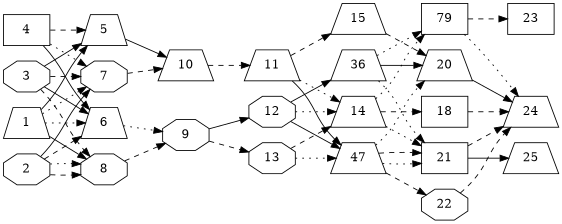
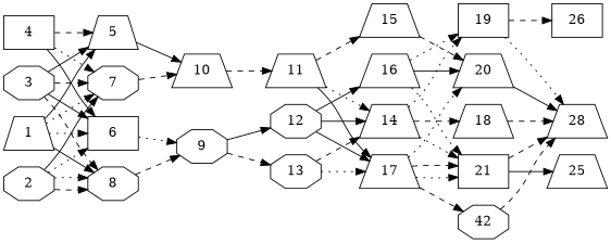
  digraph {
    rankdir=LR
    node [alpha=0.06 shape=trapezium]
    edge [style=dashed]
    1 [alpha=0.03 expect_size=32807936]
    5 [alpha=0.09 expect_size=39638016]
-   6 [alpha=0.14 expect_size=12372992]
+   6 [alpha=0.14 expect_size=12372992 shape=box]
    7 [alpha=0.10 expect_size=7834624 shape=octagon]
    8 [alpha=0.18 expect_size=35130368 shape=octagon]
    10 [alpha=0.17 expect_size=30755840]
    9 [alpha=0.20 expect_size=18952192 shape=octagon]
    11 [alpha=0.07 expect_size=48501760]
    12 [alpha=0.07 expect_size=9410560 shape=octagon]
    13 [alpha=0.16 expect_size=51899392 shape=octagon]
    2 [alpha=0.18 expect_size=13260800 shape=octagon]
    3 [alpha=0.04 expect_size=38376448 shape=octagon]
    4 [expect_size=28477440 shape=box]
    14 [alpha=0.18 expect_size=14213120]
    15 [alpha=0.08 expect_size=29495296]
-   17 [alpha=0.16 expect_size=38788096 label=47]
-   16 [alpha=0.08 expect_size=51843072 label=36]
-   18 [expect_size=15799296 shape=box]
-   19 [expect_size=10723328 shape=box label=79]
+   17 [alpha=0.16 expect_size=38788096]
+   16 [alpha=0.08 expect_size=51843072]
+   18 [expect_size=15799296]
+   19 [expect_size=10723328 shape=box]
    21 [alpha=0.20 expect_size=49918976 shape=box]
    20 [alpha=0.17 expect_size=9766912]
-   22 [expect_size=20142080 shape=octagon]
-   24 [alpha=0.16 expect_size=27262976]
-   23 [expect_size=37730304 shape=box]
+   22 [expect_size=20142080 shape=octagon label=42]
+   24 [alpha=0.16 expect_size=27262976 label=28]
+   23 [expect_size=37730304 shape=box label=26]
    25 [alpha=0.00 expect_size=23019520]
    1 -> 5 [style=solid]
    1 -> 6 [style=dotted]
    1 -> 7 [style=dotted]
    1 -> 8 [style=solid]
    5 -> 10 [style=solid]
    6 -> 9 [style=dotted]
    7 -> 10
    8 -> 9
    10 -> 11
    9 -> 12 [style=solid]
    9 -> 13
    11 -> 14 [style=dotted]
    11 -> 15
    11 -> 17 [style=solid]
-   12 -> 14 [style=dotted]
+   12 -> 14 [style=solid]
    12 -> 17 [style=solid]
    12 -> 16 [style=solid]
    13 -> 14
    13 -> 17 [style=dotted]
-   2 -> 6
+   2 -> 6 [style=dotted]
    2 -> 7 [style=solid]
    2 -> 8
    2 -> 8 [style=dotted]
    3 -> 5 [style=solid]
    3 -> 6 [style=solid]
    3 -> 7
    3 -> 8
    4 -> 5
    4 -> 6 [style=solid]
    4 -> 7 [style=dotted]
    14 -> 18
    14 -> 19 [style=dotted]
    14 -> 21 [style=dotted]
    15 -> 20
    17 -> 21 [style=dotted]
    17 -> 21
    17 -> 20 [style=dotted]
    17 -> 22
    16 -> 19 [style=dotted]
    16 -> 21 [style=dotted]
    16 -> 20 [style=solid]
    18 -> 24
    19 -> 24 [style=dotted]
    19 -> 23
    21 -> 24
    21 -> 25 [style=solid]
    20 -> 24 [style=solid]
    22 -> 24
  }
